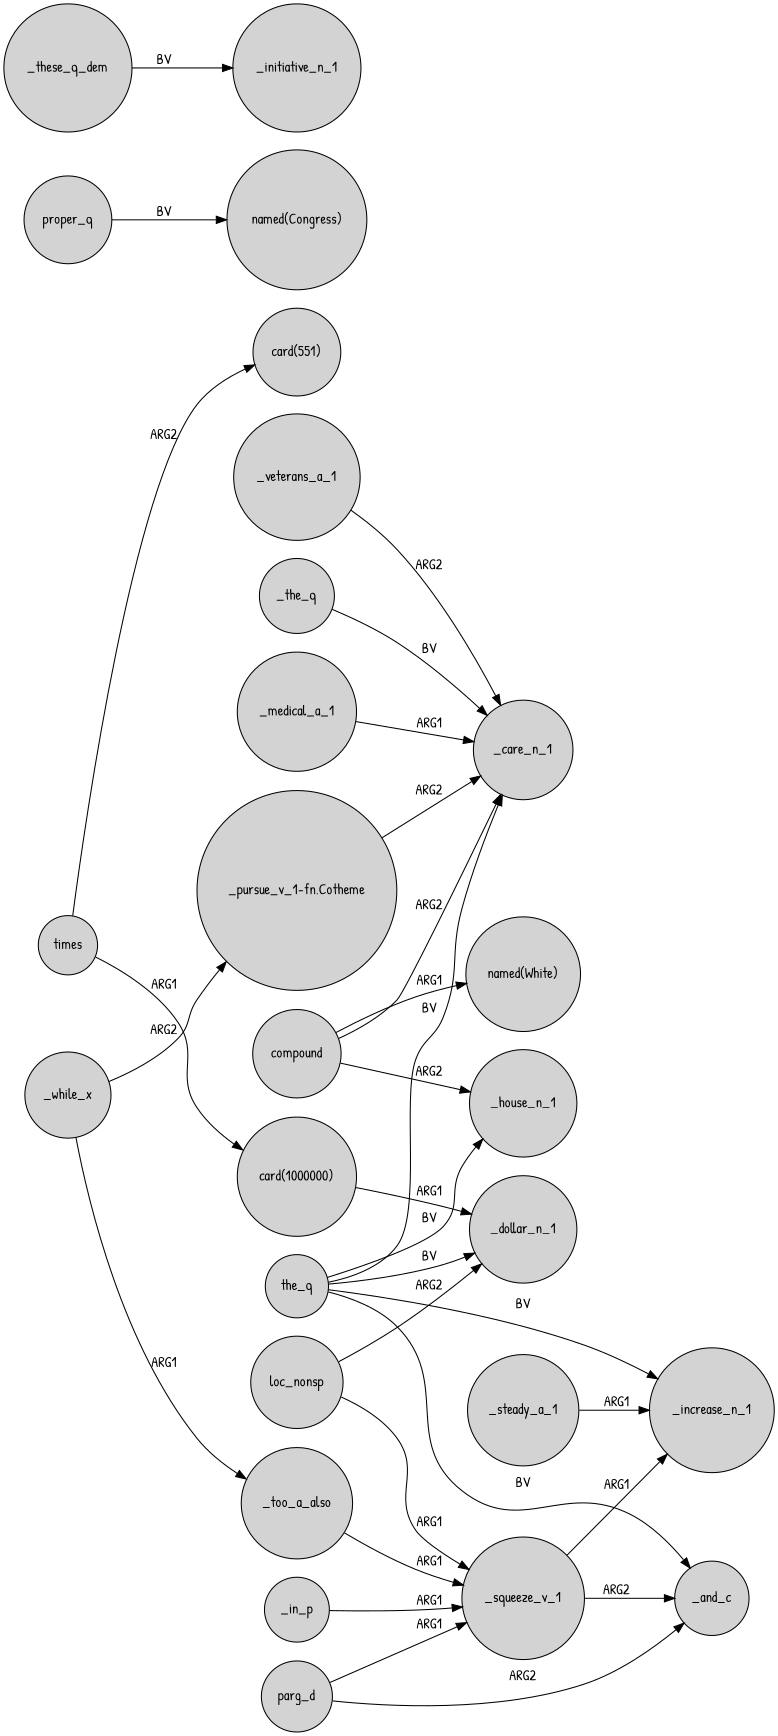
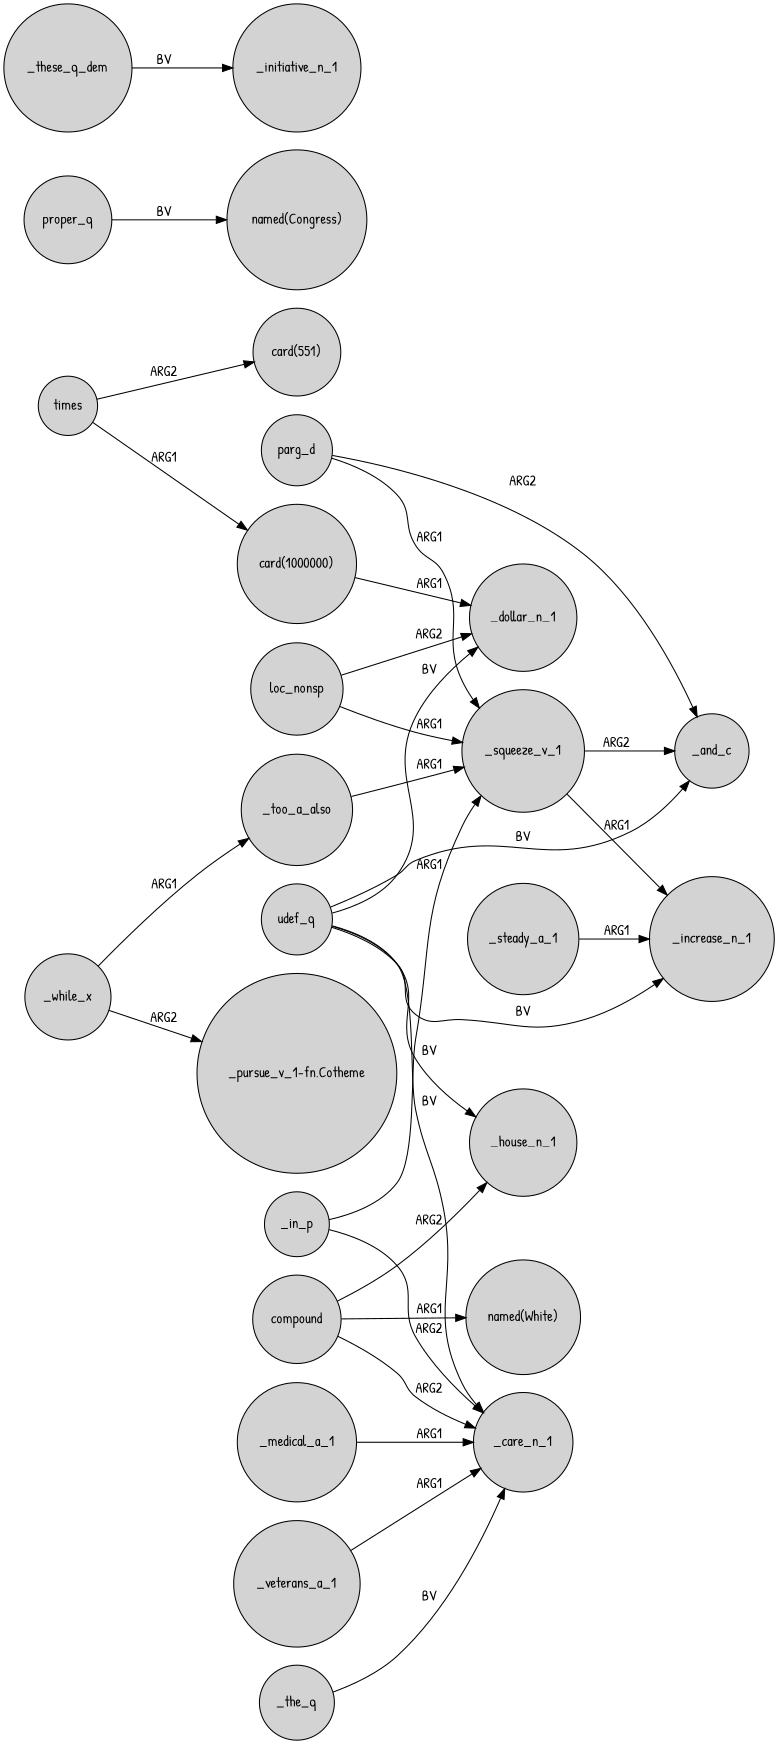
  digraph {
    fontname="Patrick Hand"
    rankdir=LR
    node [fontname="Patrick Hand" shape=circle style=filled]
    edge [fontname="Patrick Hand"]
    times
    "card(551)"
    "card(1000000)"
    _dollar_n_1
    _in_p
    _squeeze_v_1
    _care_n_1
    _and_c
    _increase_n_1
    compound
    _house_n_1
    "named(White)"
-   udef_q [label=the_q]
+   udef_q
    loc_nonsp
    proper_q
    "named(Congress)"
    _while_x
    "_pursue_v_1-fn.Cotheme"
    _too_a_also
    parg_d
    _veterans_a_1
    _the_q
    _these_q_dem
    _initiative_n_1
    _medical_a_1
    _steady_a_1
    times -> "card(551)" [label=ARG2]
    times -> "card(1000000)" [label=ARG1]
    "card(1000000)" -> _dollar_n_1 [label=ARG1]
    _in_p -> _squeeze_v_1 [label=ARG1]
-   "_pursue_v_1-fn.Cotheme" -> _care_n_1 [label=ARG2]
+   _in_p -> _care_n_1 [label=ARG2]
    _squeeze_v_1 -> _and_c [label=ARG2]
    _squeeze_v_1 -> _increase_n_1 [label=ARG1]
    compound -> _care_n_1 [label=ARG2]
    compound -> _house_n_1 [label=ARG2]
    compound -> "named(White)" [label=ARG1]
    udef_q -> _dollar_n_1 [label=BV]
    udef_q -> _care_n_1 [label=BV]
    udef_q -> _and_c [label=BV]
    udef_q -> _increase_n_1 [label=BV]
    udef_q -> _house_n_1 [label=BV]
    loc_nonsp -> _dollar_n_1 [label=ARG2]
    loc_nonsp -> _squeeze_v_1 [label=ARG1]
    proper_q -> "named(Congress)" [label=BV]
    _while_x -> "_pursue_v_1-fn.Cotheme" [label=ARG2]
    _while_x -> _too_a_also [label=ARG1]
    _too_a_also -> _squeeze_v_1 [label=ARG1]
    parg_d -> _squeeze_v_1 [label=ARG1]
    parg_d -> _and_c [label=ARG2]
-   _veterans_a_1 -> _care_n_1 [label=ARG2]
+   _veterans_a_1 -> _care_n_1 [label=ARG1]
    _the_q -> _care_n_1 [label=BV]
    _these_q_dem -> _initiative_n_1 [label=BV]
    _medical_a_1 -> _care_n_1 [label=ARG1]
    _steady_a_1 -> _increase_n_1 [label=ARG1]
  }
